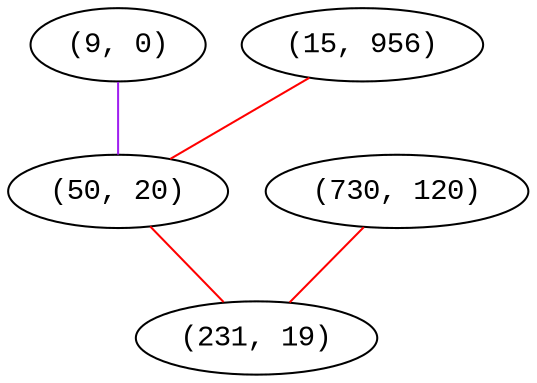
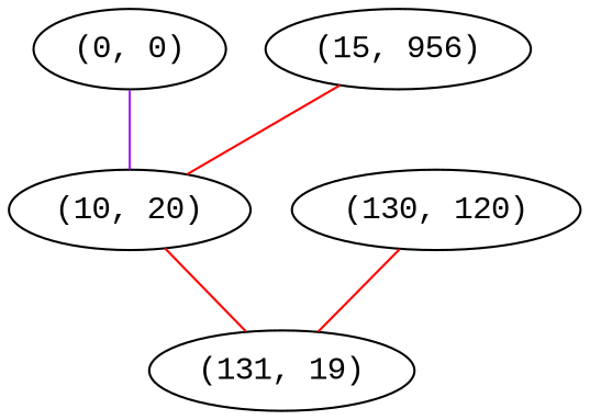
  graph {
    fontname="Liberation Mono"
    node [fontname="Liberation Mono"]
    edge [color=red fontname="Liberation Mono" weight=1]
-   "(0, 0)" [label="(9, 0)"]
-   "(10, 20)" [label="(50, 20)"]
-   "(131, 19)" [label="(231, 19)"]
+   "(0, 0)"
+   "(10, 20)"
+   "(131, 19)"
    n4 [label="(15, 956)"]
-   "(130, 120)" [label="(730, 120)"]
+   "(130, 120)"
    "(0, 0)" -- "(10, 20)" [color=purple weight=4]
    "(10, 20)" -- "(131, 19)"
    n4 -- "(10, 20)"
    "(130, 120)" -- "(131, 19)"
  }
